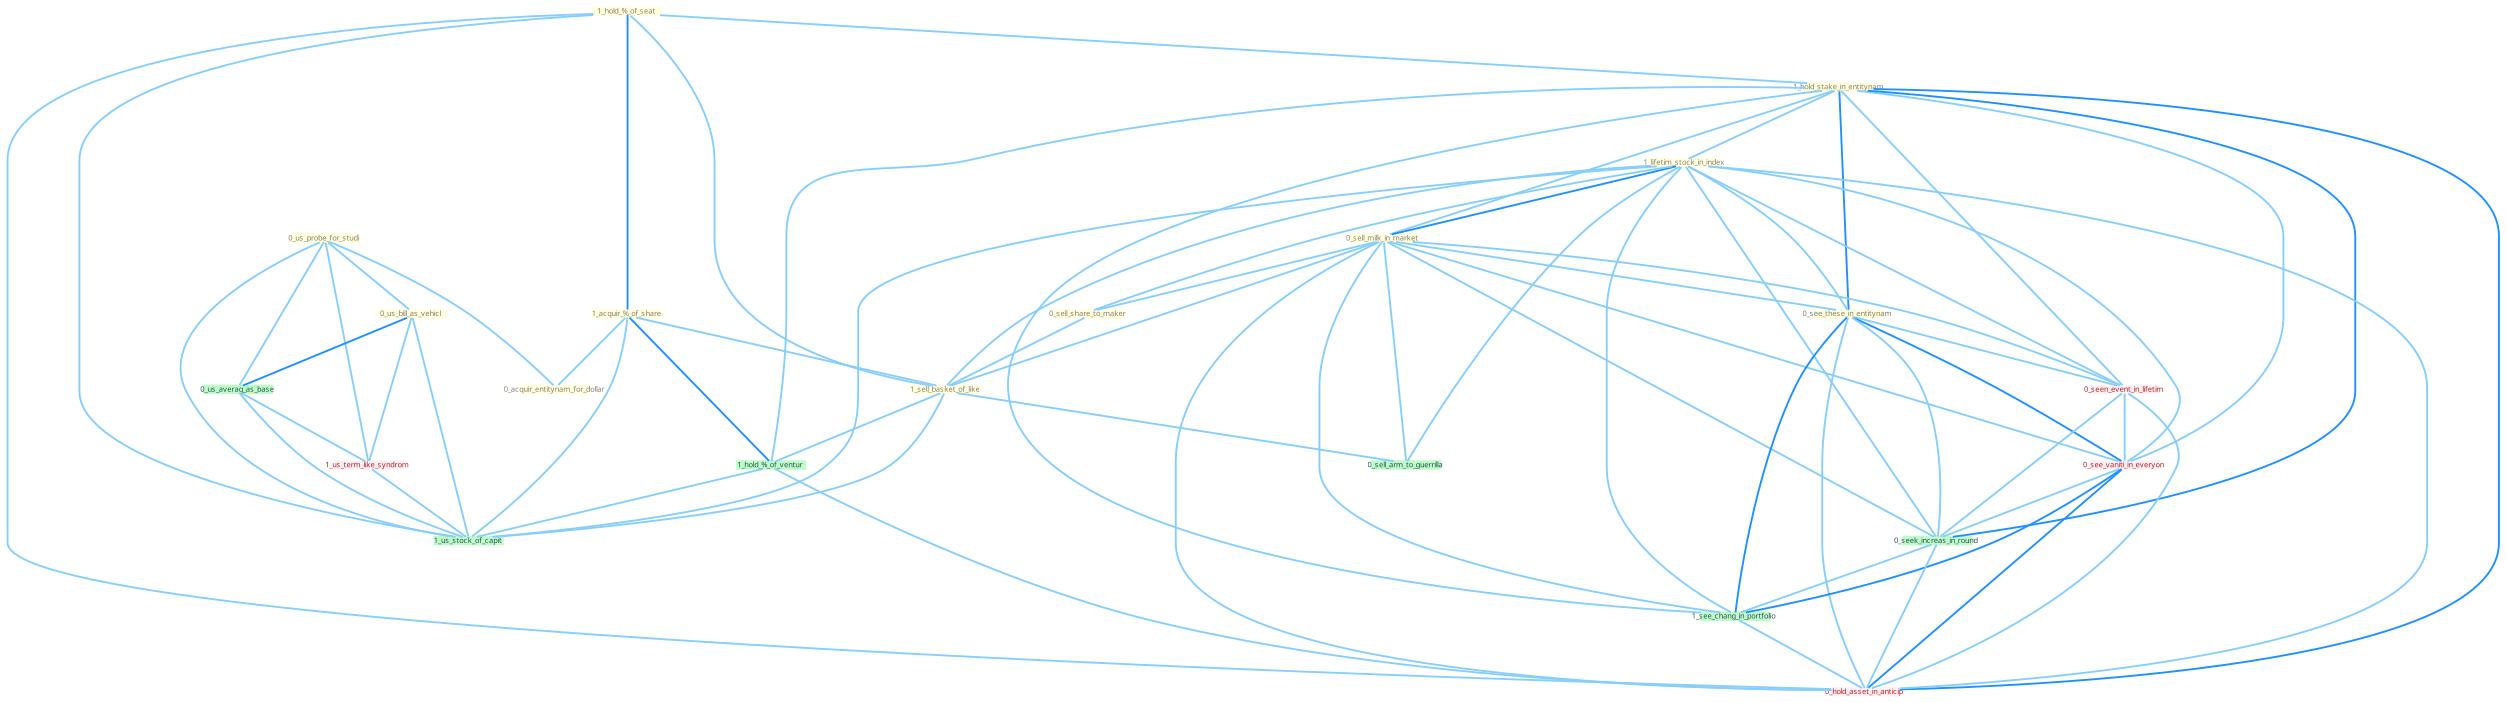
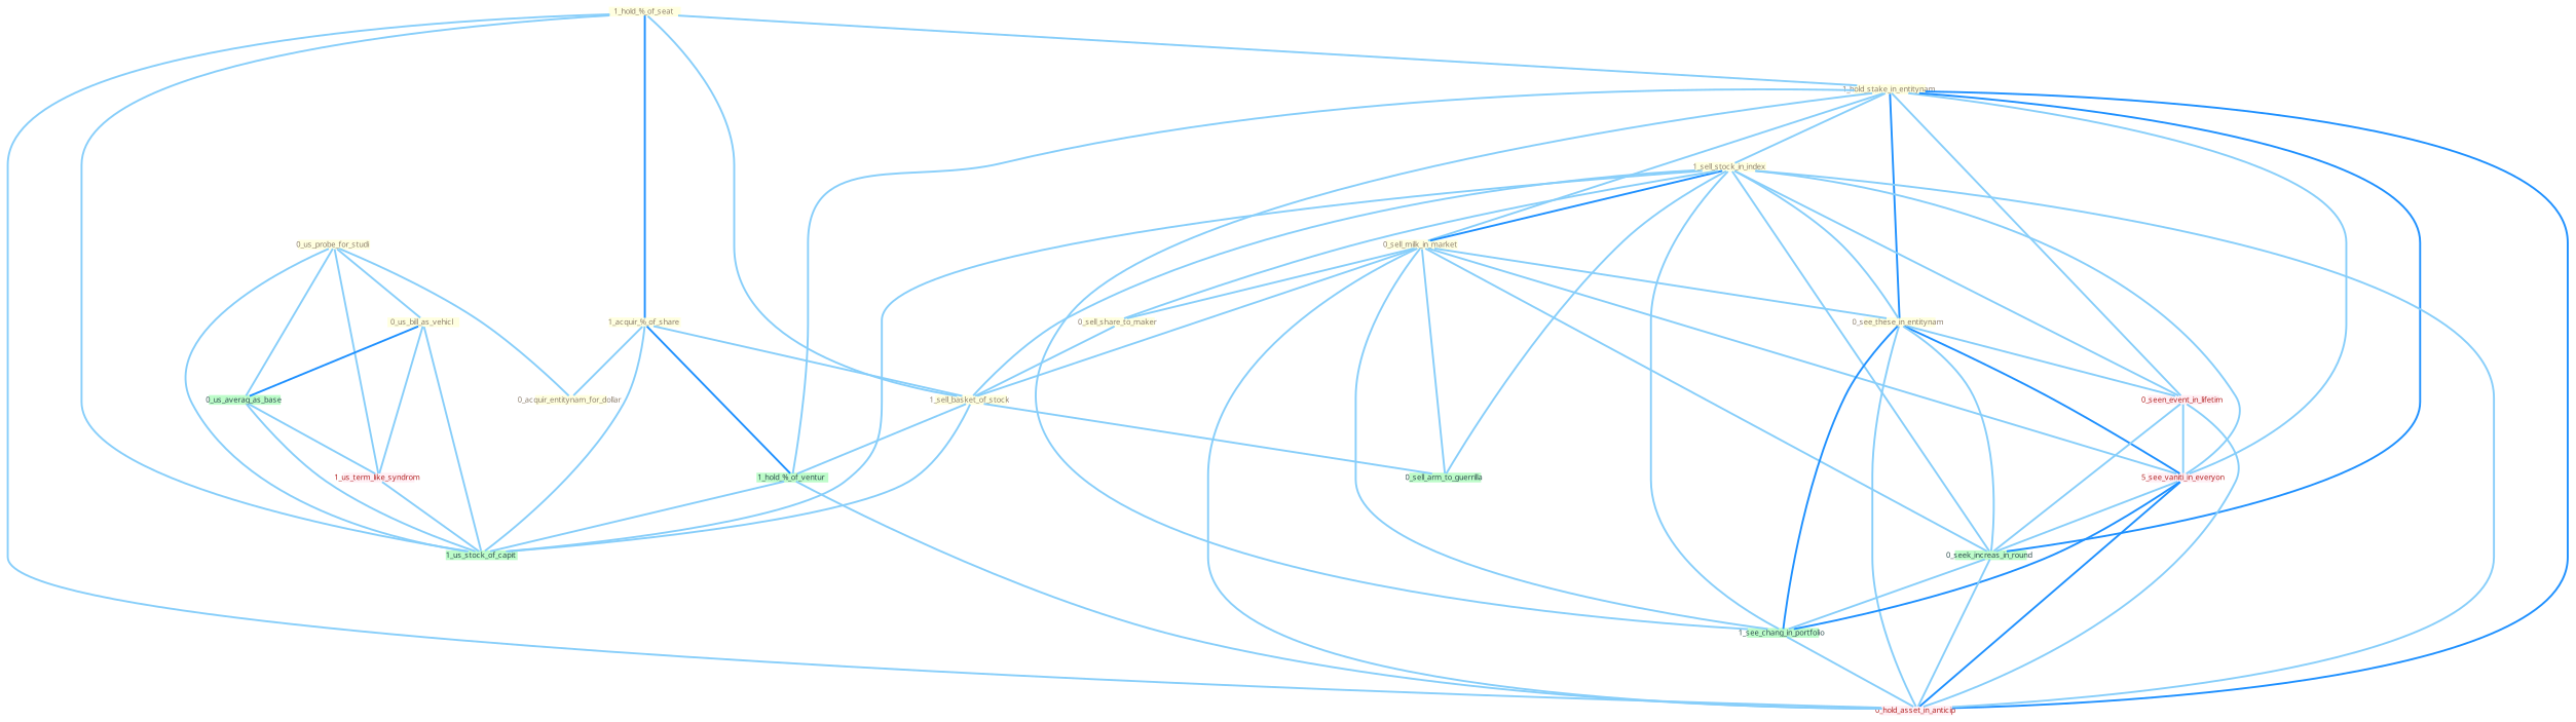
  graph {
    fontname="Noto Sans"
    node [color="#ffffe0" fixedsize=true fontcolor="#8b7d6b" fontname="Noto Sans" fontsize=4 shape=polygon style=filled]
    edge [color="#87cefa" fontname="Noto Sans" w=1]
    "1_hold_%_of_seat " [height=.06 width=.5]
    "1_acquir_%_of_share " [height=.06 width=.5]
    "0_us_probe_for_studi " [height=.06 width=.5]
    "0_us_bill_as_vehicl " [height=.06 width=.5]
    "1_hold_stake_in_entitynam " [height=.06 width=.5]
-   "1_sell_stock_in_index " [height=.06 width=.5 label="1_lifetim_stock_in_index"]
+   "1_sell_stock_in_index " [height=.06 width=.5]
    "0_sell_milk_in_market " [height=.06 width=.5]
    "0_acquir_entitynam_for_dollar " [height=.06 width=.5]
    "0_sell_share_to_maker " [height=.06 width=.5]
    "0_see_these_in_entitynam " [height=.06 width=.5]
-   "1_sell_basket_of_stock " [height=.06 width=.5 label="1_sell_basket_of_like"]
+   "1_sell_basket_of_stock " [height=.06 width=.5]
    "0_seen_event_in_lifetim " [color="#fff0f5" fontcolor="#b22222" height=.06 width=.5]
    "1_us_term_like_syndrom " [color="#fff0f5" fontcolor="#b22222" height=.06 width=.5]
-   "0_see_vaniti_in_everyon " [color="#fff0f5" fontcolor="#b22222" height=.06 width=.5]
+   "0_see_vaniti_in_everyon " [color="#fff0f5" fontcolor="#b22222" height=.06 width=.5 label="5_see_vaniti_in_everyon"]
    "0_hold_asset_in_anticip " [color="#fff0f5" fontcolor="#b22222" height=.06 width=.5]
    "1_us_stock_of_capit " [color="#BDFCC9" fontcolor="#2f4f4f" height=.06 width=.5]
    "1_hold_%_of_ventur " [color="#BDFCC9" fontcolor="#2f4f4f" height=.06 width=.5]
    "0_us_averag_as_base " [color="#BDFCC9" fontcolor="#2f4f4f" height=.06 width=.5]
    "0_seek_increas_in_round " [color="#BDFCC9" fontcolor="#2f4f4f" height=.06 width=.5]
    "1_see_chang_in_portfolio " [color="#BDFCC9" fontcolor="#2f4f4f" height=.06 width=.5]
    "0_sell_arm_to_guerrilla " [color="#BDFCC9" fontcolor="#2f4f4f" height=.06 width=.5]
    subgraph sub_1 {
      "1_hold_%_of_seat "
      "1_acquir_%_of_share "
      "0_us_probe_for_studi "
      "0_us_bill_as_vehicl "
      "1_hold_stake_in_entitynam "
      "1_sell_stock_in_index "
      "0_sell_milk_in_market "
      "0_acquir_entitynam_for_dollar "
      "0_sell_share_to_maker "
      "0_see_these_in_entitynam "
      "1_sell_basket_of_stock "
    }
    subgraph sub_2 {
      "0_seen_event_in_lifetim "
      "1_us_term_like_syndrom "
      "0_see_vaniti_in_everyon "
      "0_hold_asset_in_anticip "
    }
    "1_hold_%_of_seat " -- "1_acquir_%_of_share " [color="#1e90ff" w=2]
    "1_hold_%_of_seat " -- "1_hold_stake_in_entitynam "
    "1_hold_%_of_seat " -- "1_sell_basket_of_stock "
    "1_hold_%_of_seat " -- "0_hold_asset_in_anticip "
    "1_hold_%_of_seat " -- "1_us_stock_of_capit "
    "1_acquir_%_of_share " -- "0_acquir_entitynam_for_dollar "
    "1_acquir_%_of_share " -- "1_sell_basket_of_stock "
    "1_acquir_%_of_share " -- "1_us_stock_of_capit "
    "1_acquir_%_of_share " -- "1_hold_%_of_ventur " [color="#1e90ff" w=2]
    "0_us_probe_for_studi " -- "0_us_bill_as_vehicl "
    "0_us_probe_for_studi " -- "0_acquir_entitynam_for_dollar "
    "0_us_probe_for_studi " -- "1_us_term_like_syndrom "
    "0_us_probe_for_studi " -- "1_us_stock_of_capit "
    "0_us_probe_for_studi " -- "0_us_averag_as_base "
    "0_us_bill_as_vehicl " -- "1_us_term_like_syndrom "
    "0_us_bill_as_vehicl " -- "1_us_stock_of_capit "
    "0_us_bill_as_vehicl " -- "0_us_averag_as_base " [color="#1e90ff" w=2]
    "1_hold_stake_in_entitynam " -- "1_sell_stock_in_index "
    "1_hold_stake_in_entitynam " -- "0_sell_milk_in_market "
    "1_hold_stake_in_entitynam " -- "0_see_these_in_entitynam " [color="#1e90ff" w=2]
    "1_hold_stake_in_entitynam " -- "0_seen_event_in_lifetim "
    "1_hold_stake_in_entitynam " -- "0_see_vaniti_in_everyon "
    "1_hold_stake_in_entitynam " -- "0_hold_asset_in_anticip " [color="#1e90ff" w=2]
    "1_hold_stake_in_entitynam " -- "1_hold_%_of_ventur "
    "1_hold_stake_in_entitynam " -- "0_seek_increas_in_round " [color="#1e90ff"]
    "1_hold_stake_in_entitynam " -- "1_see_chang_in_portfolio "
    "1_sell_stock_in_index " -- "0_sell_milk_in_market " [color="#1e90ff" w=2]
    "1_sell_stock_in_index " -- "0_sell_share_to_maker "
    "1_sell_stock_in_index " -- "0_see_these_in_entitynam "
    "1_sell_stock_in_index " -- "1_sell_basket_of_stock "
    "1_sell_stock_in_index " -- "0_seen_event_in_lifetim "
    "1_sell_stock_in_index " -- "0_see_vaniti_in_everyon "
    "1_sell_stock_in_index " -- "0_hold_asset_in_anticip "
    "1_sell_stock_in_index " -- "1_us_stock_of_capit "
    "1_sell_stock_in_index " -- "0_seek_increas_in_round "
    "1_sell_stock_in_index " -- "1_see_chang_in_portfolio "
    "1_sell_stock_in_index " -- "0_sell_arm_to_guerrilla "
    "0_sell_milk_in_market " -- "0_sell_share_to_maker "
    "0_sell_milk_in_market " -- "0_see_these_in_entitynam "
    "0_sell_milk_in_market " -- "1_sell_basket_of_stock "
-   "0_sell_milk_in_market " -- "0_seen_event_in_lifetim "
    "0_sell_milk_in_market " -- "0_see_vaniti_in_everyon "
    "0_sell_milk_in_market " -- "0_hold_asset_in_anticip "
    "0_sell_milk_in_market " -- "0_seek_increas_in_round "
    "0_sell_milk_in_market " -- "1_see_chang_in_portfolio "
    "0_sell_milk_in_market " -- "0_sell_arm_to_guerrilla "
    "0_sell_share_to_maker " -- "1_sell_basket_of_stock "
    "0_see_these_in_entitynam " -- "0_seen_event_in_lifetim "
    "0_see_these_in_entitynam " -- "0_see_vaniti_in_everyon " [color="#1e90ff" w=2]
    "0_see_these_in_entitynam " -- "0_hold_asset_in_anticip "
    "0_see_these_in_entitynam " -- "0_seek_increas_in_round "
    "0_see_these_in_entitynam " -- "1_see_chang_in_portfolio " [color="#1e90ff" w=2]
    "1_sell_basket_of_stock " -- "1_us_stock_of_capit "
    "1_sell_basket_of_stock " -- "1_hold_%_of_ventur "
    "1_sell_basket_of_stock " -- "0_sell_arm_to_guerrilla "
    "0_seen_event_in_lifetim " -- "0_see_vaniti_in_everyon "
    "0_seen_event_in_lifetim " -- "0_hold_asset_in_anticip "
    "0_seen_event_in_lifetim " -- "0_seek_increas_in_round "
    "1_us_term_like_syndrom " -- "1_us_stock_of_capit "
    "0_see_vaniti_in_everyon " -- "0_hold_asset_in_anticip " [color="#1e90ff"]
    "0_see_vaniti_in_everyon " -- "0_seek_increas_in_round "
    "0_see_vaniti_in_everyon " -- "1_see_chang_in_portfolio " [color="#1e90ff" w=2]
    "1_hold_%_of_ventur " -- "0_hold_asset_in_anticip "
    "1_hold_%_of_ventur " -- "1_us_stock_of_capit "
    "0_us_averag_as_base " -- "1_us_term_like_syndrom "
    "0_us_averag_as_base " -- "1_us_stock_of_capit "
    "0_seek_increas_in_round " -- "0_hold_asset_in_anticip "
    "0_seek_increas_in_round " -- "1_see_chang_in_portfolio "
    "1_see_chang_in_portfolio " -- "0_hold_asset_in_anticip "
  }
